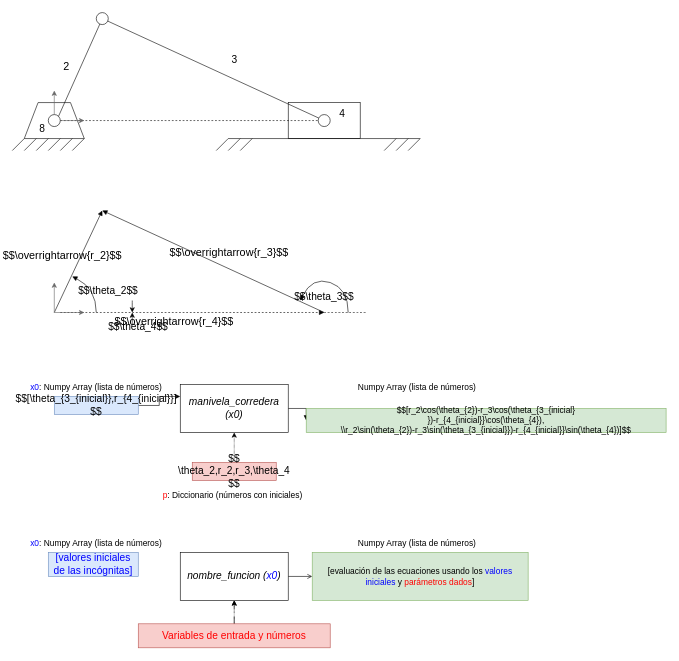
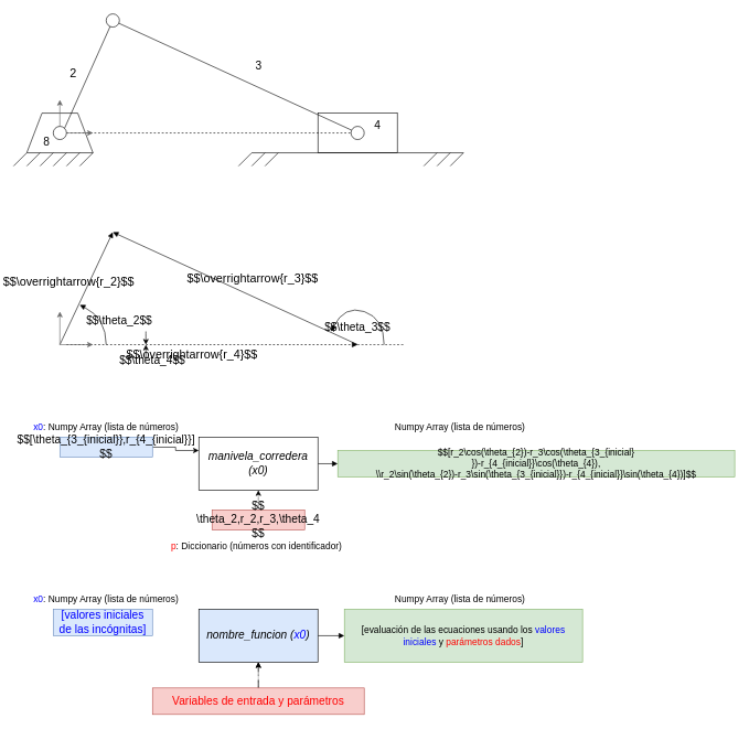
  <mxCell id="0" />
  <mxCell id="1" parent="0" />
  <mxCell id="2" value="" style="group" parent="1" vertex="1" connectable="0"><mxGeometry x="20" y="170" width="120" height="80" as="geometry" /></mxCell>
  <mxCell id="3" value="" style="verticalLabelPosition=middle;verticalAlign=middle;html=1;shape=trapezoid;perimeter=trapezoidPerimeter;whiteSpace=wrap;size=0.23;arcSize=10;flipV=1;labelPosition=center;align=center;direction=west;" parent="2" vertex="1"><mxGeometry x="20" width="100" height="60" as="geometry" /></mxCell>
  <mxCell id="4" value="" style="ellipse;whiteSpace=wrap;html=1;aspect=fixed;" parent="2" vertex="1"><mxGeometry x="60" y="20" width="20" height="20" as="geometry" /></mxCell>
  <mxCell id="5" value="" style="endArrow=none;html=1;rounded=0;entryX=1;entryY=0;entryDx=0;entryDy=0;" parent="2" target="3" edge="1"><mxGeometry width="50" height="50" relative="1" as="geometry"><mxPoint y="80" as="sourcePoint" /><mxPoint x="20" y="80" as="targetPoint" /></mxGeometry></mxCell>
  <mxCell id="6" value="" style="endArrow=none;html=1;rounded=0;entryX=1;entryY=0;entryDx=0;entryDy=0;" parent="2" edge="1"><mxGeometry width="50" height="50" relative="1" as="geometry"><mxPoint x="20" y="80" as="sourcePoint" /><mxPoint x="40" y="60" as="targetPoint" /></mxGeometry></mxCell>
  <mxCell id="7" value="" style="endArrow=none;html=1;rounded=0;entryX=1;entryY=0;entryDx=0;entryDy=0;" parent="2" edge="1"><mxGeometry width="50" height="50" relative="1" as="geometry"><mxPoint x="40" y="80" as="sourcePoint" /><mxPoint x="60" y="60" as="targetPoint" /></mxGeometry></mxCell>
  <mxCell id="8" value="" style="endArrow=none;html=1;rounded=0;entryX=1;entryY=0;entryDx=0;entryDy=0;" parent="2" edge="1"><mxGeometry width="50" height="50" relative="1" as="geometry"><mxPoint x="60" y="80" as="sourcePoint" /><mxPoint x="80" y="60" as="targetPoint" /></mxGeometry></mxCell>
  <mxCell id="9" value="" style="endArrow=none;html=1;rounded=0;entryX=1;entryY=0;entryDx=0;entryDy=0;" parent="2" edge="1"><mxGeometry width="50" height="50" relative="1" as="geometry"><mxPoint x="80" y="80" as="sourcePoint" /><mxPoint x="100" y="60" as="targetPoint" /></mxGeometry></mxCell>
  <mxCell id="10" value="" style="endArrow=none;html=1;rounded=0;entryX=1;entryY=0;entryDx=0;entryDy=0;" parent="2" edge="1"><mxGeometry width="50" height="50" relative="1" as="geometry"><mxPoint x="100" y="80" as="sourcePoint" /><mxPoint x="120" y="60" as="targetPoint" /></mxGeometry></mxCell>
  <mxCell id="11" value="8" style="text;html=1;strokeColor=none;fillColor=none;align=center;verticalAlign=middle;whiteSpace=wrap;rounded=0;fontSize=17;" parent="2" vertex="1"><mxGeometry x="20" y="30" width="60" height="30" as="geometry" /></mxCell>
  <mxCell id="12" value="&lt;font style=&quot;font-size: 18px;&quot;&gt;2&lt;/font&gt;" style="endArrow=none;html=1;rounded=0;exitX=1;exitY=0;exitDx=0;exitDy=0;" parent="1" source="4" target="13" edge="1"><mxGeometry x="-0.039" y="22" width="50" height="50" relative="1" as="geometry"><mxPoint x="140" y="130" as="sourcePoint" /><mxPoint x="170" y="20" as="targetPoint" /><mxPoint as="offset" /></mxGeometry></mxCell>
  <mxCell id="13" value="" style="ellipse;whiteSpace=wrap;html=1;aspect=fixed;" parent="1" vertex="1"><mxGeometry x="160" y="20" width="20" height="20" as="geometry" /></mxCell>
  <mxCell id="14" value="" style="rounded=0;whiteSpace=wrap;html=1;" parent="1" vertex="1"><mxGeometry x="480" y="170" width="120" height="60" as="geometry" /></mxCell>
  <mxCell id="15" value="" style="ellipse;whiteSpace=wrap;html=1;aspect=fixed;" parent="1" vertex="1"><mxGeometry x="530" y="190" width="20" height="20" as="geometry" /></mxCell>
  <mxCell id="16" value="&lt;font style=&quot;font-size: 17px;&quot;&gt;3&lt;/font&gt;" style="endArrow=none;html=1;rounded=0;" parent="1" source="13" target="15" edge="1"><mxGeometry x="0.132" y="28" width="50" height="50" relative="1" as="geometry"><mxPoint x="290" y="10" as="sourcePoint" /><mxPoint x="450" y="160" as="targetPoint" /><mxPoint as="offset" /></mxGeometry></mxCell>
  <mxCell id="17" value="" style="endArrow=none;html=1;rounded=0;" parent="1" edge="1"><mxGeometry width="50" height="50" relative="1" as="geometry"><mxPoint x="380" y="230" as="sourcePoint" /><mxPoint x="700" y="230" as="targetPoint" /></mxGeometry></mxCell>
  <mxCell id="18" value="" style="endArrow=none;html=1;rounded=0;" parent="1" edge="1"><mxGeometry width="50" height="50" relative="1" as="geometry"><mxPoint x="360" y="250" as="sourcePoint" /><mxPoint x="380" y="230" as="targetPoint" /></mxGeometry></mxCell>
  <mxCell id="19" value="" style="endArrow=none;html=1;rounded=0;" parent="1" edge="1"><mxGeometry width="50" height="50" relative="1" as="geometry"><mxPoint x="380" y="250" as="sourcePoint" /><mxPoint x="400" y="230" as="targetPoint" /></mxGeometry></mxCell>
  <mxCell id="20" value="" style="endArrow=none;html=1;rounded=0;" parent="1" edge="1"><mxGeometry width="50" height="50" relative="1" as="geometry"><mxPoint x="400" y="250" as="sourcePoint" /><mxPoint x="420" y="230" as="targetPoint" /></mxGeometry></mxCell>
  <mxCell id="21" value="" style="endArrow=none;html=1;rounded=0;" parent="1" edge="1"><mxGeometry width="50" height="50" relative="1" as="geometry"><mxPoint x="640" y="250" as="sourcePoint" /><mxPoint x="660" y="230" as="targetPoint" /></mxGeometry></mxCell>
  <mxCell id="22" value="" style="endArrow=none;html=1;rounded=0;" parent="1" edge="1"><mxGeometry width="50" height="50" relative="1" as="geometry"><mxPoint x="660" y="250" as="sourcePoint" /><mxPoint x="680" y="230" as="targetPoint" /></mxGeometry></mxCell>
  <mxCell id="23" value="" style="endArrow=none;html=1;rounded=0;" parent="1" edge="1"><mxGeometry width="50" height="50" relative="1" as="geometry"><mxPoint x="680" y="250" as="sourcePoint" /><mxPoint x="700" y="230" as="targetPoint" /></mxGeometry></mxCell>
  <mxCell id="24" value="4" style="endArrow=none;dashed=1;html=1;rounded=0;fontSize=17;" parent="1" source="4" target="15" edge="1"><mxGeometry x="1" y="41" width="50" height="50" relative="1" as="geometry"><mxPoint x="410" y="240" as="sourcePoint" /><mxPoint x="460" y="190" as="targetPoint" /><mxPoint x="40" y="31" as="offset" /></mxGeometry></mxCell>
  <mxCell id="25" value="" style="endArrow=classic;html=1;rounded=0;fontSize=17;fillColor=#f5f5f5;strokeColor=#666666;" parent="1" source="4" edge="1"><mxGeometry width="50" height="50" relative="1" as="geometry"><mxPoint x="160" y="310" as="sourcePoint" /><mxPoint x="90" y="150" as="targetPoint" /></mxGeometry></mxCell>
  <mxCell id="26" value="" style="endArrow=classic;html=1;rounded=0;fontSize=17;fillColor=#f5f5f5;strokeColor=#666666;" parent="1" source="4" edge="1"><mxGeometry width="50" height="50" relative="1" as="geometry"><mxPoint x="100" y="200" as="sourcePoint" /><mxPoint x="140" y="200" as="targetPoint" /></mxGeometry></mxCell>
  <mxCell id="27" value="&lt;font style=&quot;font-size: 18px;&quot;&gt;$$\overrightarrow{r_2}$$&lt;/font&gt;" style="endArrow=block;html=1;rounded=0;labelBackgroundColor=none;endFill=1;" parent="1" edge="1"><mxGeometry x="-0.036" y="29" width="50" height="50" relative="1" as="geometry"><mxPoint x="90" y="520" as="sourcePoint" /><mxPoint x="170" y="350" as="targetPoint" /><mxPoint as="offset" /></mxGeometry></mxCell>
  <mxCell id="28" value="&lt;span style=&quot;font-size: 18px;&quot;&gt;$$\overrightarrow{r_3}$$&lt;/span&gt;" style="endArrow=none;html=1;rounded=0;labelBackgroundColor=none;startArrow=block;startFill=1;" parent="1" edge="1"><mxGeometry x="0.085" y="24" width="50" height="50" relative="1" as="geometry"><mxPoint x="170" y="350" as="sourcePoint" /><mxPoint x="540" y="520" as="targetPoint" /><mxPoint as="offset" /></mxGeometry></mxCell>
  <mxCell id="29" value="" style="endArrow=block;dashed=1;html=1;rounded=0;fontSize=17;labelBackgroundColor=none;endFill=1;" parent="1" edge="1"><mxGeometry x="-0.395" y="-60" width="50" height="50" relative="1" as="geometry"><mxPoint x="100" y="520" as="sourcePoint" /><mxPoint x="540" y="520" as="targetPoint" /><mxPoint as="offset" /></mxGeometry></mxCell>
  <mxCell id="30" value="" style="endArrow=classic;html=1;rounded=0;fontSize=17;fillColor=#f5f5f5;strokeColor=#666666;" parent="1" edge="1"><mxGeometry width="50" height="50" relative="1" as="geometry"><mxPoint x="90" y="520" as="sourcePoint" /><mxPoint x="90" y="470" as="targetPoint" /></mxGeometry></mxCell>
  <mxCell id="31" value="" style="endArrow=classic;html=1;rounded=0;fontSize=17;fillColor=#f5f5f5;strokeColor=#666666;" parent="1" edge="1"><mxGeometry width="50" height="50" relative="1" as="geometry"><mxPoint x="90" y="520" as="sourcePoint" /><mxPoint x="140" y="520" as="targetPoint" /></mxGeometry></mxCell>
  <mxCell id="32" value="&lt;span style=&quot;font-size: 18px; background-color: rgb(255, 255, 255);&quot;&gt;$$\overrightarrow{r_4}$$&lt;/span&gt;" style="text;html=1;strokeColor=none;fillColor=none;align=center;verticalAlign=middle;whiteSpace=wrap;rounded=0;fontSize=17;" parent="1" vertex="1"><mxGeometry x="260" y="520" width="60" height="30" as="geometry" /></mxCell>
  <mxCell id="33" value="" style="endArrow=block;html=1;rounded=0;labelBackgroundColor=none;fontSize=17;curved=1;endFill=1;" parent="1" edge="1"><mxGeometry width="50" height="50" relative="1" as="geometry"><mxPoint x="160" y="520" as="sourcePoint" /><mxPoint x="120" y="460" as="targetPoint" /><Array as="points"><mxPoint x="160" y="480" /></Array></mxGeometry></mxCell>
  <mxCell id="34" value="" style="endArrow=block;html=1;rounded=0;labelBackgroundColor=none;fontSize=17;curved=1;endFill=1;" parent="1" edge="1"><mxGeometry width="50" height="50" relative="1" as="geometry"><mxPoint x="580" y="520" as="sourcePoint" /><mxPoint x="500" y="500" as="targetPoint" /><Array as="points"><mxPoint x="580" y="480" /><mxPoint x="520" y="460" /></Array></mxGeometry></mxCell>
  <mxCell id="35" value="" style="endArrow=none;dashed=1;html=1;rounded=0;labelBackgroundColor=none;fontSize=17;curved=1;" parent="1" edge="1"><mxGeometry width="50" height="50" relative="1" as="geometry"><mxPoint x="540" y="520" as="sourcePoint" /><mxPoint x="610" y="520" as="targetPoint" /></mxGeometry></mxCell>
  <mxCell id="36" value="$$\theta_2$$" style="text;html=1;strokeColor=none;fillColor=none;align=center;verticalAlign=middle;whiteSpace=wrap;rounded=0;fontSize=17;" parent="1" vertex="1"><mxGeometry x="150" y="470" width="60" height="30" as="geometry" /></mxCell>
  <mxCell id="37" value="$$\theta_3$$" style="text;html=1;strokeColor=none;fillColor=none;align=center;verticalAlign=middle;whiteSpace=wrap;rounded=0;fontSize=17;" parent="1" vertex="1"><mxGeometry x="510" y="480" width="60" height="30" as="geometry" /></mxCell>
  <mxCell id="38" value="$$\theta_4$$" style="text;html=1;strokeColor=none;fillColor=none;align=center;verticalAlign=middle;whiteSpace=wrap;rounded=0;fontSize=17;" parent="1" vertex="1"><mxGeometry x="200" y="530" width="60" height="30" as="geometry" /></mxCell>
  <mxCell id="39" value="" style="endArrow=classic;html=1;rounded=0;labelBackgroundColor=none;fontSize=17;curved=1;" parent="1" edge="1"><mxGeometry width="50" height="50" relative="1" as="geometry"><mxPoint x="220" y="500" as="sourcePoint" /><mxPoint x="220" y="520" as="targetPoint" /></mxGeometry></mxCell>
  <mxCell id="40" value="" style="endArrow=classic;html=1;rounded=0;labelBackgroundColor=none;fontSize=17;curved=1;" parent="1" edge="1"><mxGeometry width="50" height="50" relative="1" as="geometry"><mxPoint x="220" y="540" as="sourcePoint" /><mxPoint x="220" y="520" as="targetPoint" /></mxGeometry></mxCell>
  <mxCell id="41" style="edgeStyle=orthogonalEdgeStyle;rounded=0;orthogonalLoop=1;jettySize=auto;html=1;exitX=1;exitY=0.5;exitDx=0;exitDy=0;entryX=0;entryY=0.5;entryDx=0;entryDy=0;labelBackgroundColor=none;fontSize=17;startArrow=none;startFill=0;endArrow=block;endFill=1;" parent="1" source="42" target="47" edge="1"><mxGeometry relative="1" as="geometry" /></mxCell>
- <mxCell id="42" value="&lt;i&gt;manivela_corredera (x0)&lt;/i&gt;" style="rounded=0;whiteSpace=wrap;html=1;fontSize=17;" parent="1" vertex="1"><mxGeometry x="300" y="640" width="180" height="80" as="geometry" /></mxCell>
+ <mxCell id="42" value="&lt;i&gt;manivela_corredera (x0)&lt;/i&gt;" style="rounded=0;whiteSpace=wrap;html=1;fontSize=17;" parent="1" vertex="1"><mxGeometry x="300" y="660" width="180" height="80" as="geometry" /></mxCell>
  <mxCell id="43" value="" style="endArrow=classic;html=1;rounded=0;labelBackgroundColor=none;fontSize=17;entryX=0;entryY=0.25;entryDx=0;entryDy=0;exitX=1;exitY=0.5;exitDx=0;exitDy=0;edgeStyle=orthogonalEdgeStyle;" parent="1" source="45" target="42" edge="1"><mxGeometry width="50" height="50" relative="1" as="geometry"><mxPoint x="240" y="680" as="sourcePoint" /><mxPoint x="230" y="650" as="targetPoint" /></mxGeometry></mxCell>
  <mxCell id="44" value="" style="endArrow=classic;html=1;rounded=0;labelBackgroundColor=none;fontSize=17;entryX=0.5;entryY=1;entryDx=0;entryDy=0;exitX=0.5;exitY=0;exitDx=0;exitDy=0;edgeStyle=orthogonalEdgeStyle;dashed=1;dashPattern=1 1;" parent="1" source="46" target="42" edge="1"><mxGeometry width="50" height="50" relative="1" as="geometry"><mxPoint x="240" y="720" as="sourcePoint" /><mxPoint x="280" y="720" as="targetPoint" /></mxGeometry></mxCell>
  <mxCell id="45" value="$$[\theta_{3_{inicial}},r_{4_{inicial}}]&lt;br&gt;$$" style="text;html=1;strokeColor=#6c8ebf;fillColor=#dae8fc;align=center;verticalAlign=middle;whiteSpace=wrap;rounded=0;fontSize=17;" parent="1" vertex="1"><mxGeometry x="90" y="660" width="140" height="30" as="geometry" /></mxCell>
  <mxCell id="46" value="$$ \theta_2,r_2,r_3,\theta_4 $$" style="text;html=1;strokeColor=#b85450;fillColor=#f8cecc;align=center;verticalAlign=middle;whiteSpace=wrap;rounded=0;fontSize=17;" parent="1" vertex="1"><mxGeometry x="320" y="770" width="140" height="30" as="geometry" /></mxCell>
  <mxCell id="47" value="$$[r_2\cos(\theta_{2})-r_3\cos(\theta_{3_{inicial}&lt;br style=&quot;font-size: 14px;&quot;&gt;})-r_{4_{inicial}}\cos(\theta_{4}),&lt;br&gt;\\r_2\sin(\theta_{2})-r_3\sin(\theta_{3_{inicial}})-r_{4_{inicial}}\sin(\theta_{4})]$$" style="text;html=1;strokeColor=#82b366;fillColor=#d5e8d4;align=center;verticalAlign=middle;whiteSpace=wrap;rounded=0;fontSize=14;" parent="1" vertex="1"><mxGeometry x="510" y="680" width="600" height="40" as="geometry" /></mxCell>
  <mxCell id="48" style="edgeStyle=orthogonalEdgeStyle;rounded=0;orthogonalLoop=1;jettySize=auto;html=1;exitX=0;exitY=0.5;exitDx=0;exitDy=0;exitPerimeter=0;labelBackgroundColor=none;fontSize=14;fontColor=#FF0000;startArrow=none;startFill=0;endArrow=block;endFill=1;" parent="1" edge="1"><mxGeometry relative="1" as="geometry"><mxPoint x="160" y="660" as="sourcePoint" /><mxPoint x="160" y="660" as="targetPoint" /></mxGeometry></mxCell>
  <mxCell id="49" value="&lt;font color=&quot;#0000ff&quot;&gt;x0&lt;/font&gt;: Numpy Array (lista de números)" style="text;html=1;strokeColor=none;fillColor=none;align=center;verticalAlign=middle;whiteSpace=wrap;rounded=0;dashed=1;fontSize=14;fontColor=#000000;" parent="1" vertex="1"><mxGeometry x="35" y="630" width="250" height="30" as="geometry" /></mxCell>
- <mxCell id="50" value="&lt;font color=&quot;#ff0000&quot;&gt;p&lt;/font&gt;: Diccionario (números con iniciales)" style="text;html=1;strokeColor=none;fillColor=none;align=center;verticalAlign=middle;whiteSpace=wrap;rounded=0;dashed=1;fontSize=14;fontColor=#000000;" parent="1" vertex="1"><mxGeometry x="245" y="810" width="285" height="30" as="geometry" /></mxCell>
+ <mxCell id="50" value="&lt;font color=&quot;#ff0000&quot;&gt;p&lt;/font&gt;: Diccionario (números con identificador)" style="text;html=1;strokeColor=none;fillColor=none;align=center;verticalAlign=middle;whiteSpace=wrap;rounded=0;dashed=1;fontSize=14;fontColor=#000000;" parent="1" vertex="1"><mxGeometry x="245" y="810" width="285" height="30" as="geometry" /></mxCell>
  <mxCell id="51" value="Numpy Array (lista de números)" style="text;html=1;strokeColor=none;fillColor=none;align=center;verticalAlign=middle;whiteSpace=wrap;rounded=0;dashed=1;fontSize=14;fontColor=#000000;" parent="1" vertex="1"><mxGeometry x="570" y="630" width="250" height="30" as="geometry" /></mxCell>
- <mxCell id="52" style="edgeStyle=orthogonalEdgeStyle;rounded=0;orthogonalLoop=1;jettySize=auto;html=1;exitX=1;exitY=0.5;exitDx=0;exitDy=0;entryX=0;entryY=0.5;entryDx=0;entryDy=0;labelBackgroundColor=none;fontSize=17;startArrow=none;startFill=0;endArrow=open;endFill=1;" parent="1" source="53" target="58" edge="1"><mxGeometry relative="1" as="geometry" /></mxCell>
- <mxCell id="53" value="&lt;i&gt;nombre_funcion (&lt;font color=&quot;#0000ff&quot;&gt;x0&lt;/font&gt;)&lt;/i&gt;" style="rounded=0;whiteSpace=wrap;html=1;fontSize=17;" parent="1" vertex="1"><mxGeometry x="300" y="920" width="180" height="80" as="geometry" /></mxCell>
+ <mxCell id="52" style="edgeStyle=orthogonalEdgeStyle;rounded=0;orthogonalLoop=1;jettySize=auto;html=1;exitX=1;exitY=0.5;exitDx=0;exitDy=0;entryX=0;entryY=0.5;entryDx=0;entryDy=0;labelBackgroundColor=none;fontSize=17;startArrow=none;startFill=0;endArrow=block;endFill=1;" parent="1" source="53" target="58" edge="1"><mxGeometry relative="1" as="geometry" /></mxCell>
+ <mxCell id="53" value="&lt;i&gt;nombre_funcion (&lt;font color=&quot;#0000ff&quot;&gt;x0&lt;/font&gt;)&lt;/i&gt;" style="rounded=0;whiteSpace=wrap;html=1;fontSize=17;fillColor=#dae8fc;" parent="1" vertex="1"><mxGeometry x="300" y="920" width="180" height="80" as="geometry" /></mxCell>
  <mxCell id="54" value="" style="endArrow=classic;html=1;rounded=0;labelBackgroundColor=none;fontSize=17;exitX=0.5;exitY=0;exitDx=0;exitDy=0;edgeStyle=orthogonalEdgeStyle;dashed=1;dashPattern=12 12;" parent="1" source="57" target="53" edge="1"><mxGeometry width="50" height="50" relative="1" as="geometry"><mxPoint x="240" y="980" as="sourcePoint" /><mxPoint x="280" y="980" as="targetPoint" /></mxGeometry></mxCell>
  <mxCell id="55" value="[valores iniciales de las incógnitas]" style="text;html=1;strokeColor=#6c8ebf;fillColor=#dae8fc;align=center;verticalAlign=middle;whiteSpace=wrap;rounded=0;fontSize=17;fontColor=#0000FF;" parent="1" vertex="1"><mxGeometry x="80" y="920" width="150" height="40" as="geometry" /></mxCell>
  <mxCell id="56" value="" style="edgeStyle=orthogonalEdgeStyle;rounded=0;orthogonalLoop=1;jettySize=auto;html=1;dashed=1;dashPattern=1 1;" edge="1" parent="1" source="57" target="53"><mxGeometry relative="1" as="geometry" /></mxCell>
- <mxCell id="57" value="Variables de entrada y números" style="text;html=1;strokeColor=#b85450;fillColor=#f8cecc;align=center;verticalAlign=middle;whiteSpace=wrap;rounded=0;fontSize=17;fontColor=#FF0000;" parent="1" vertex="1"><mxGeometry x="230" y="1039" width="320" height="40" as="geometry" /></mxCell>
+ <mxCell id="57" value="Variables de entrada y parámetros" style="text;html=1;strokeColor=#b85450;fillColor=#f8cecc;align=center;verticalAlign=middle;whiteSpace=wrap;rounded=0;fontSize=17;fontColor=#FF0000;" parent="1" vertex="1"><mxGeometry x="230" y="1039" width="320" height="40" as="geometry" /></mxCell>
  <mxCell id="58" value="[evaluación de las ecuaciones usando los &lt;font color=&quot;#0000ff&quot;&gt;valores iniciales &lt;/font&gt;y&amp;nbsp;&lt;font color=&quot;#ff0000&quot;&gt;parámetros dados&lt;/font&gt;]" style="text;html=1;strokeColor=#82b366;fillColor=#d5e8d4;align=center;verticalAlign=middle;whiteSpace=wrap;rounded=0;fontSize=14;" parent="1" vertex="1"><mxGeometry x="520" y="920" width="360" height="80" as="geometry" /></mxCell>
  <mxCell id="59" style="edgeStyle=orthogonalEdgeStyle;rounded=0;orthogonalLoop=1;jettySize=auto;html=1;exitX=0;exitY=0.5;exitDx=0;exitDy=0;exitPerimeter=0;labelBackgroundColor=none;fontSize=14;fontColor=#FF0000;startArrow=none;startFill=0;endArrow=block;endFill=1;" parent="1" edge="1"><mxGeometry relative="1" as="geometry"><mxPoint x="160" y="920" as="sourcePoint" /><mxPoint x="160" y="920" as="targetPoint" /></mxGeometry></mxCell>
  <mxCell id="60" value="&lt;font color=&quot;#0000ff&quot;&gt;x0&lt;/font&gt;: Numpy Array (lista de números)" style="text;html=1;strokeColor=none;fillColor=none;align=center;verticalAlign=middle;whiteSpace=wrap;rounded=0;dashed=1;fontSize=14;fontColor=#000000;" parent="1" vertex="1"><mxGeometry x="35" y="890" width="250" height="30" as="geometry" /></mxCell>
  <mxCell id="61" value="Numpy Array (lista de números)" style="text;html=1;strokeColor=none;fillColor=none;align=center;verticalAlign=middle;whiteSpace=wrap;rounded=0;dashed=1;fontSize=14;fontColor=#000000;" parent="1" vertex="1"><mxGeometry x="570" y="890" width="250" height="30" as="geometry" /></mxCell>
